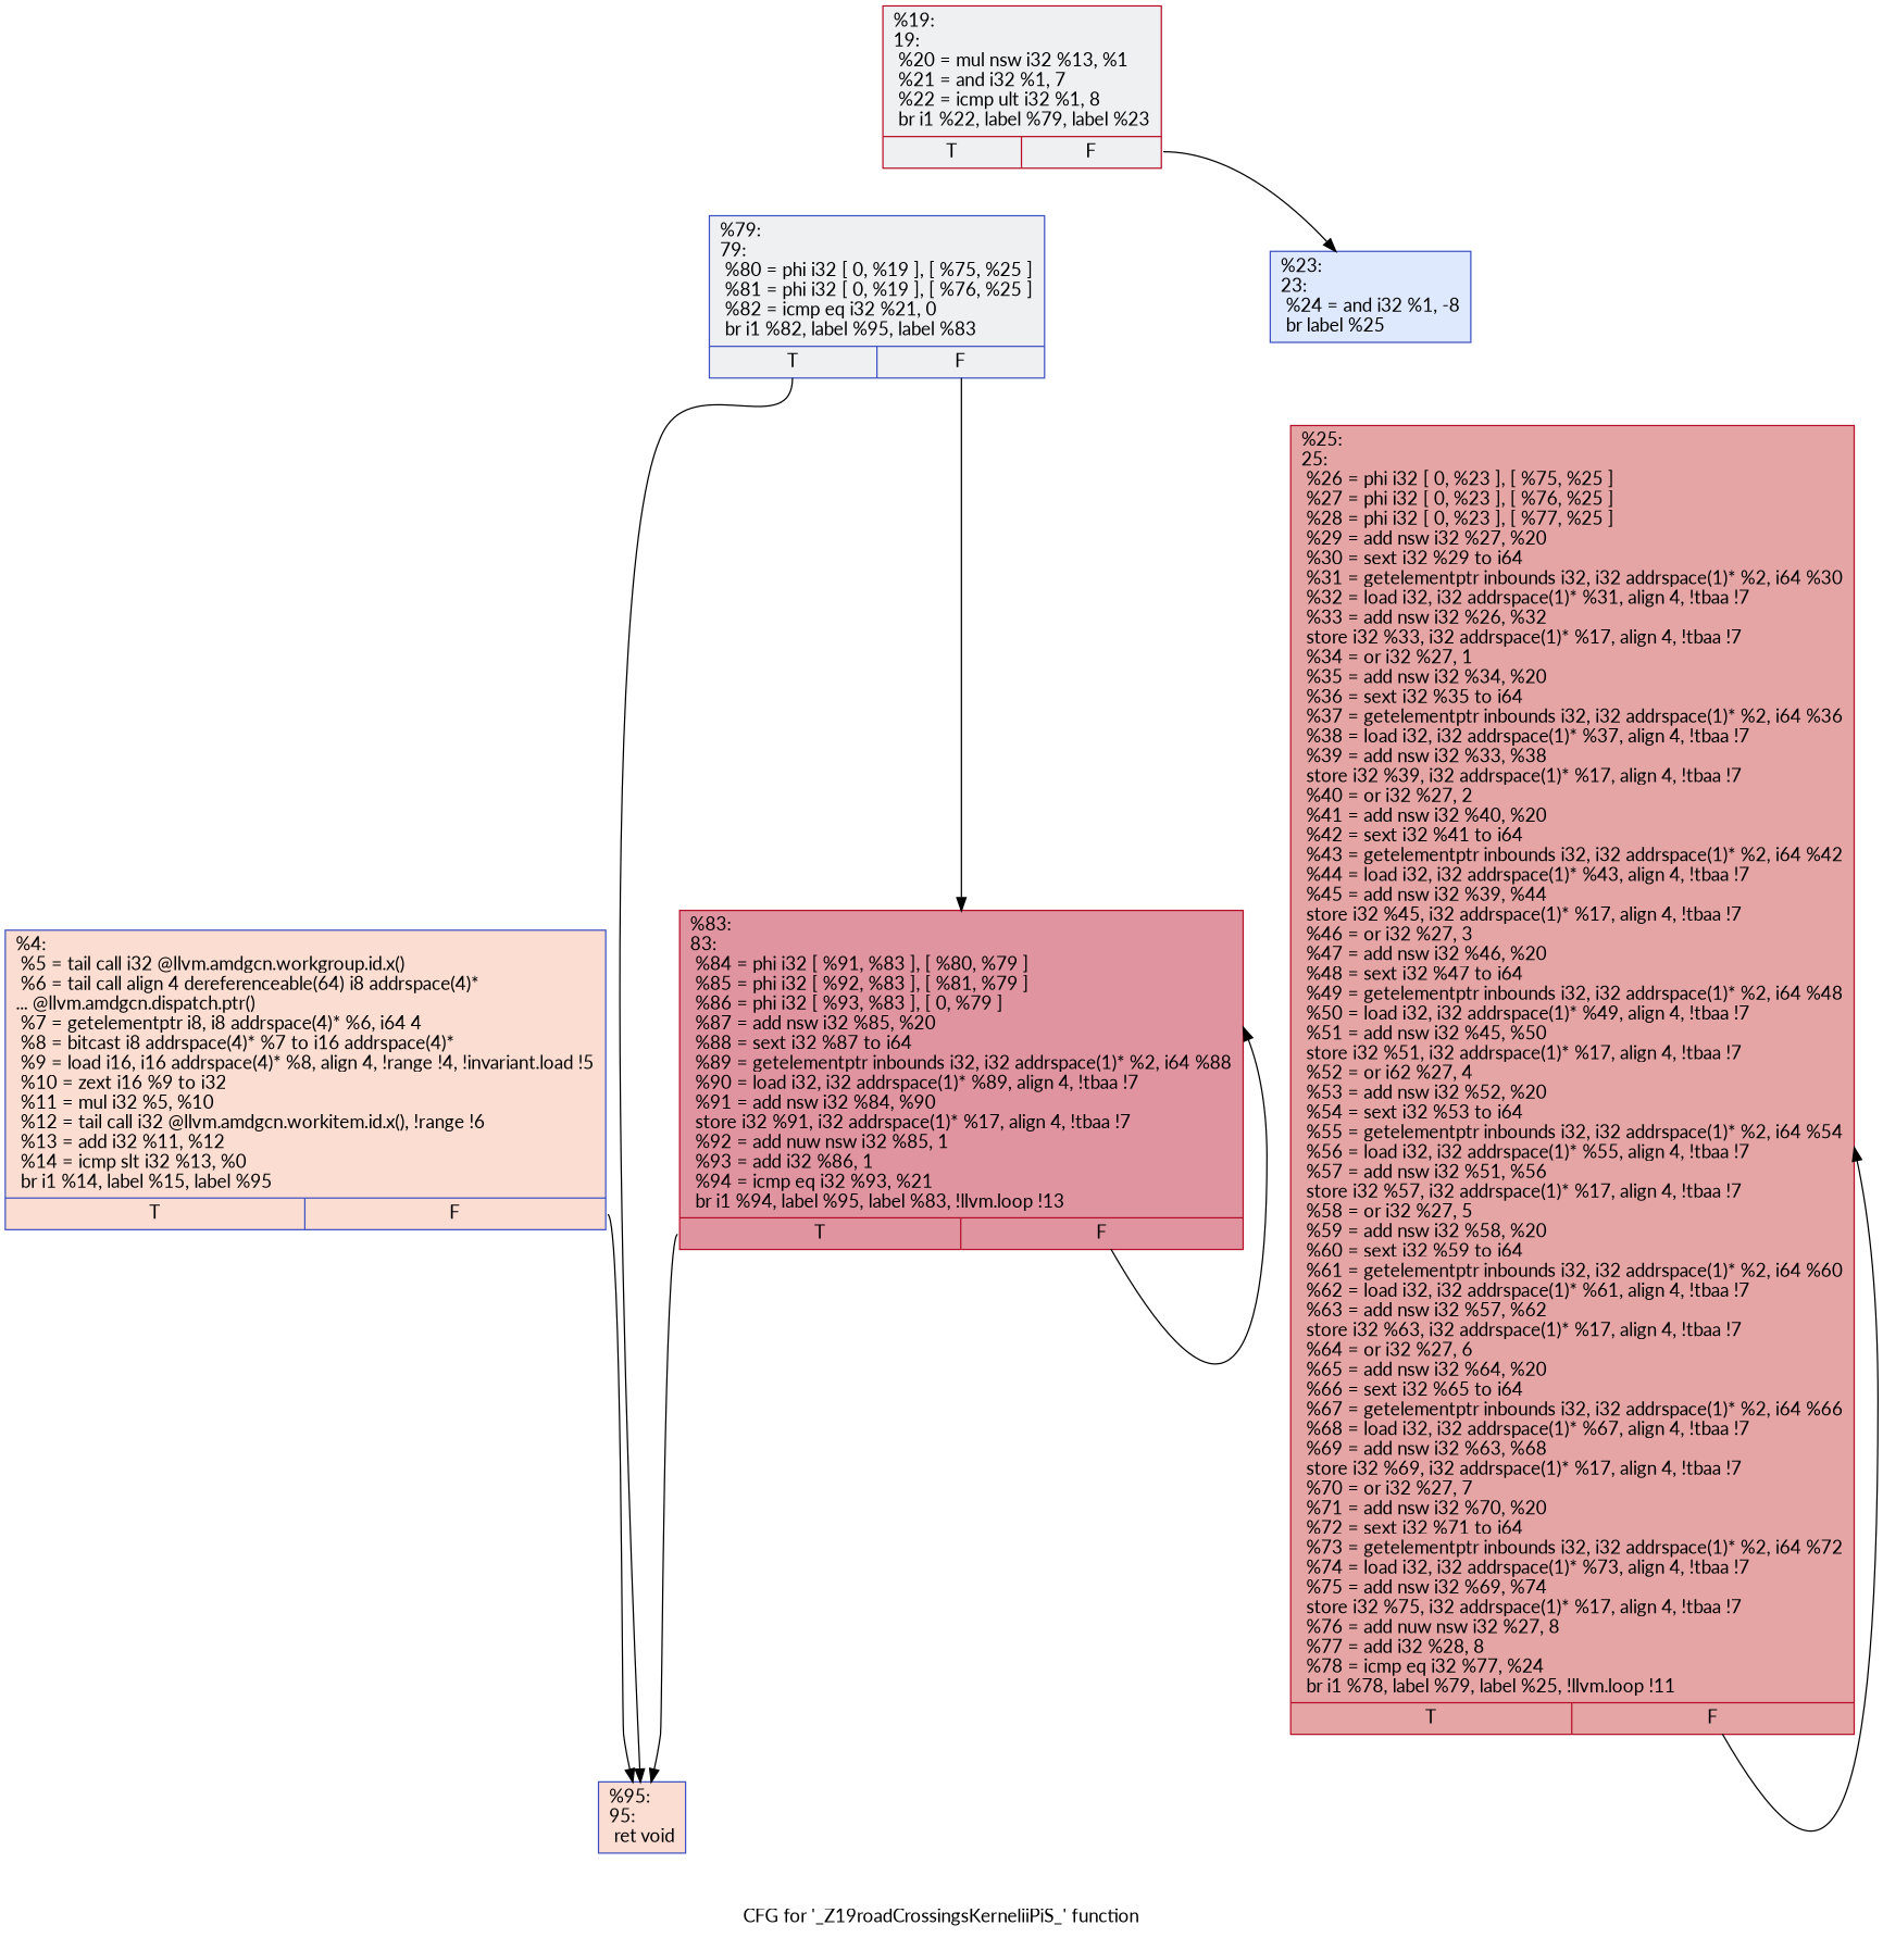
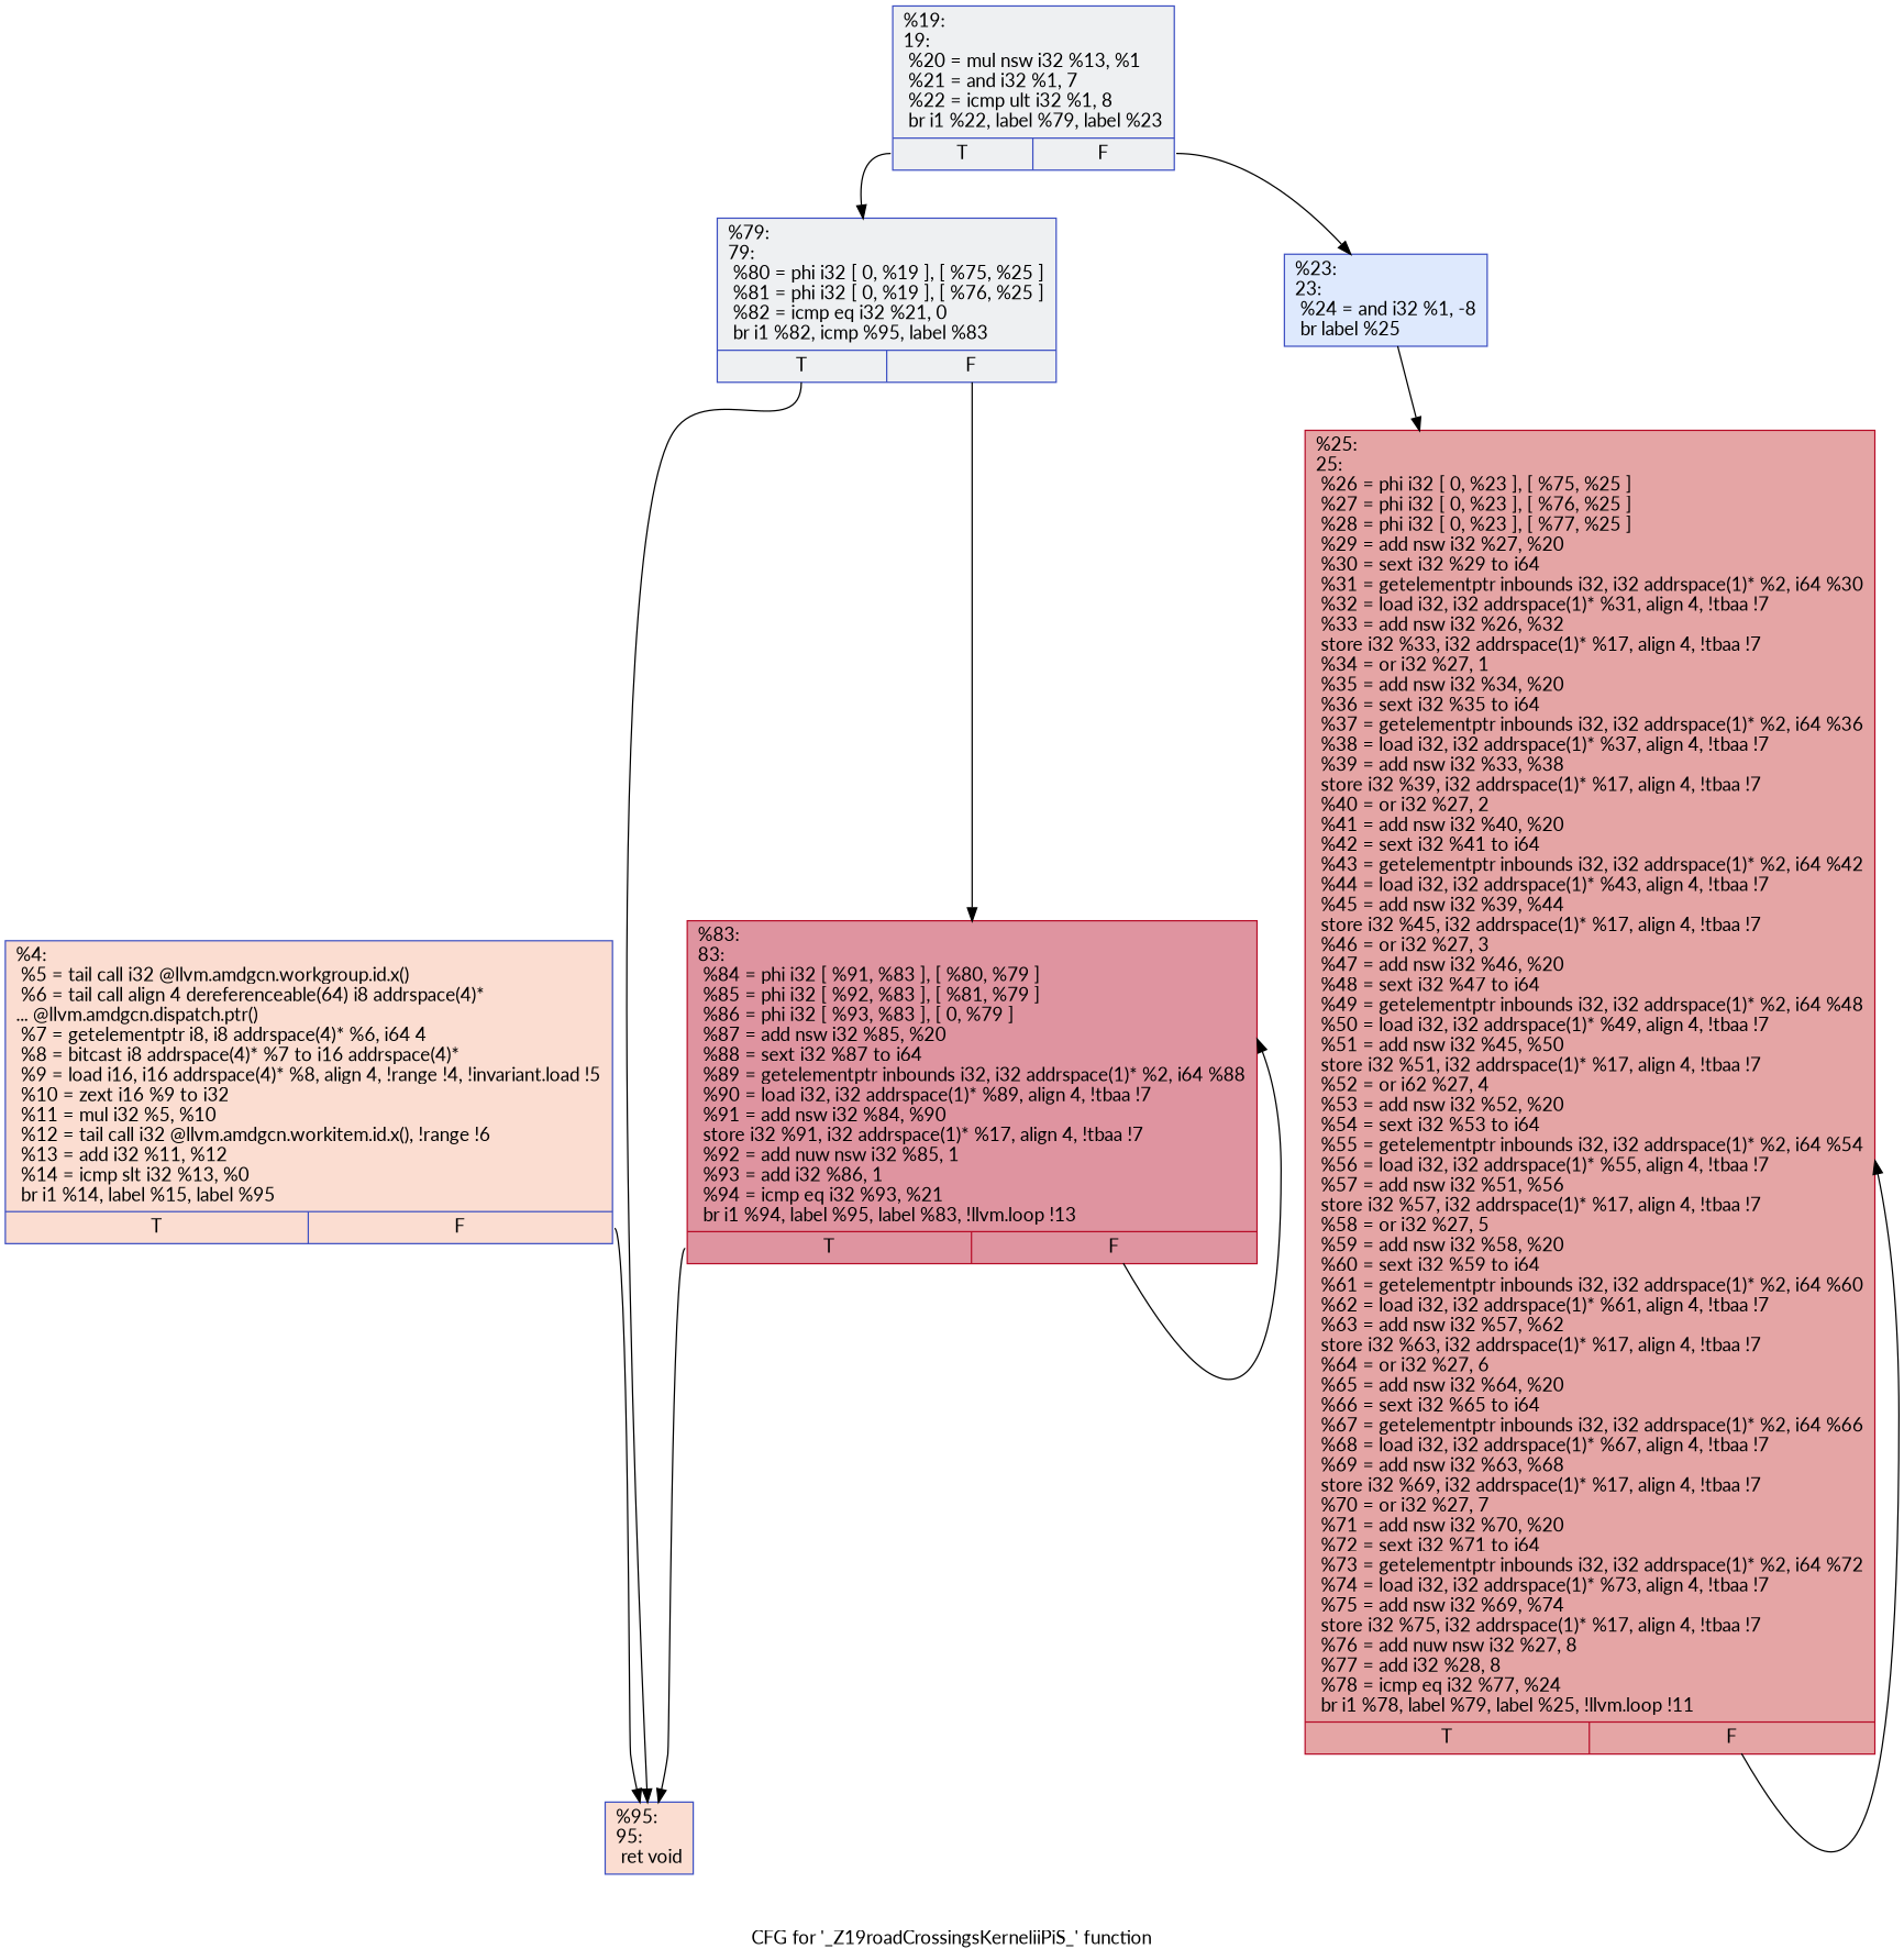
  digraph {
    fontname=Lato
    label="CFG for '_Z19roadCrossingsKerneliiPiS_' function"
    node [color="#3d50c3ff" fillcolor="#f7b39670" fontname=Lato shape=record style=filled]
    edge [fontname=Lato tailport=s1]
    n1 [label="{%4:\l  %5 = tail call i32 @llvm.amdgcn.workgroup.id.x()\l  %6 = tail call align 4 dereferenceable(64) i8 addrspace(4)*\l... @llvm.amdgcn.dispatch.ptr()\l  %7 = getelementptr i8, i8 addrspace(4)* %6, i64 4\l  %8 = bitcast i8 addrspace(4)* %7 to i16 addrspace(4)*\l  %9 = load i16, i16 addrspace(4)* %8, align 4, !range !4, !invariant.load !5\l  %10 = zext i16 %9 to i32\l  %11 = mul i32 %5, %10\l  %12 = tail call i32 @llvm.amdgcn.workitem.id.x(), !range !6\l  %13 = add i32 %11, %12\l  %14 = icmp slt i32 %13, %0\l  br i1 %14, label %15, label %95\l|{<s0>T|<s1>F}}"]
    n2 [label="{%95:\l95:                                               \l  ret void\l}"]
-   n3 [color="#b70d28ff" fillcolor="#d9dce170" label="{%19:\l19:                                               \l  %20 = mul nsw i32 %13, %1\l  %21 = and i32 %1, 7\l  %22 = icmp ult i32 %1, 8\l  br i1 %22, label %79, label %23\l|{<s0>T|<s1>F}}"]
-   n4 [fillcolor="#d9dce170" label="{%79:\l79:                                               \l  %80 = phi i32 [ 0, %19 ], [ %75, %25 ]\l  %81 = phi i32 [ 0, %19 ], [ %76, %25 ]\l  %82 = icmp eq i32 %21, 0\l  br i1 %82, label %95, label %83\l|{<s0>T|<s1>F}}"]
+   n3 [fillcolor="#d9dce170" label="{%19:\l19:                                               \l  %20 = mul nsw i32 %13, %1\l  %21 = and i32 %1, 7\l  %22 = icmp ult i32 %1, 8\l  br i1 %22, label %79, label %23\l|{<s0>T|<s1>F}}"]
+   n4 [fillcolor="#d9dce170" label="{%79:\l79:                                               \l  %80 = phi i32 [ 0, %19 ], [ %75, %25 ]\l  %81 = phi i32 [ 0, %19 ], [ %76, %25 ]\l  %82 = icmp eq i32 %21, 0\l  br i1 %82, icmp %95, label %83\l|{<s0>T|<s1>F}}"]
    n5 [fillcolor="#b5cdfa70" label="{%23:\l23:                                               \l  %24 = and i32 %1, -8\l  br label %25\l}"]
    n6 [color="#b70d28ff" fillcolor="#b70d2870" label="{%83:\l83:                                               \l  %84 = phi i32 [ %91, %83 ], [ %80, %79 ]\l  %85 = phi i32 [ %92, %83 ], [ %81, %79 ]\l  %86 = phi i32 [ %93, %83 ], [ 0, %79 ]\l  %87 = add nsw i32 %85, %20\l  %88 = sext i32 %87 to i64\l  %89 = getelementptr inbounds i32, i32 addrspace(1)* %2, i64 %88\l  %90 = load i32, i32 addrspace(1)* %89, align 4, !tbaa !7\l  %91 = add nsw i32 %84, %90\l  store i32 %91, i32 addrspace(1)* %17, align 4, !tbaa !7\l  %92 = add nuw nsw i32 %85, 1\l  %93 = add i32 %86, 1\l  %94 = icmp eq i32 %93, %21\l  br i1 %94, label %95, label %83, !llvm.loop !13\l|{<s0>T|<s1>F}}"]
    n7 [color="#b70d28ff" fillcolor="#c5333470" label="{%25:\l25:                                               \l  %26 = phi i32 [ 0, %23 ], [ %75, %25 ]\l  %27 = phi i32 [ 0, %23 ], [ %76, %25 ]\l  %28 = phi i32 [ 0, %23 ], [ %77, %25 ]\l  %29 = add nsw i32 %27, %20\l  %30 = sext i32 %29 to i64\l  %31 = getelementptr inbounds i32, i32 addrspace(1)* %2, i64 %30\l  %32 = load i32, i32 addrspace(1)* %31, align 4, !tbaa !7\l  %33 = add nsw i32 %26, %32\l  store i32 %33, i32 addrspace(1)* %17, align 4, !tbaa !7\l  %34 = or i32 %27, 1\l  %35 = add nsw i32 %34, %20\l  %36 = sext i32 %35 to i64\l  %37 = getelementptr inbounds i32, i32 addrspace(1)* %2, i64 %36\l  %38 = load i32, i32 addrspace(1)* %37, align 4, !tbaa !7\l  %39 = add nsw i32 %33, %38\l  store i32 %39, i32 addrspace(1)* %17, align 4, !tbaa !7\l  %40 = or i32 %27, 2\l  %41 = add nsw i32 %40, %20\l  %42 = sext i32 %41 to i64\l  %43 = getelementptr inbounds i32, i32 addrspace(1)* %2, i64 %42\l  %44 = load i32, i32 addrspace(1)* %43, align 4, !tbaa !7\l  %45 = add nsw i32 %39, %44\l  store i32 %45, i32 addrspace(1)* %17, align 4, !tbaa !7\l  %46 = or i32 %27, 3\l  %47 = add nsw i32 %46, %20\l  %48 = sext i32 %47 to i64\l  %49 = getelementptr inbounds i32, i32 addrspace(1)* %2, i64 %48\l  %50 = load i32, i32 addrspace(1)* %49, align 4, !tbaa !7\l  %51 = add nsw i32 %45, %50\l  store i32 %51, i32 addrspace(1)* %17, align 4, !tbaa !7\l  %52 = or i62 %27, 4\l  %53 = add nsw i32 %52, %20\l  %54 = sext i32 %53 to i64\l  %55 = getelementptr inbounds i32, i32 addrspace(1)* %2, i64 %54\l  %56 = load i32, i32 addrspace(1)* %55, align 4, !tbaa !7\l  %57 = add nsw i32 %51, %56\l  store i32 %57, i32 addrspace(1)* %17, align 4, !tbaa !7\l  %58 = or i32 %27, 5\l  %59 = add nsw i32 %58, %20\l  %60 = sext i32 %59 to i64\l  %61 = getelementptr inbounds i32, i32 addrspace(1)* %2, i64 %60\l  %62 = load i32, i32 addrspace(1)* %61, align 4, !tbaa !7\l  %63 = add nsw i32 %57, %62\l  store i32 %63, i32 addrspace(1)* %17, align 4, !tbaa !7\l  %64 = or i32 %27, 6\l  %65 = add nsw i32 %64, %20\l  %66 = sext i32 %65 to i64\l  %67 = getelementptr inbounds i32, i32 addrspace(1)* %2, i64 %66\l  %68 = load i32, i32 addrspace(1)* %67, align 4, !tbaa !7\l  %69 = add nsw i32 %63, %68\l  store i32 %69, i32 addrspace(1)* %17, align 4, !tbaa !7\l  %70 = or i32 %27, 7\l  %71 = add nsw i32 %70, %20\l  %72 = sext i32 %71 to i64\l  %73 = getelementptr inbounds i32, i32 addrspace(1)* %2, i64 %72\l  %74 = load i32, i32 addrspace(1)* %73, align 4, !tbaa !7\l  %75 = add nsw i32 %69, %74\l  store i32 %75, i32 addrspace(1)* %17, align 4, !tbaa !7\l  %76 = add nuw nsw i32 %27, 8\l  %77 = add i32 %28, 8\l  %78 = icmp eq i32 %77, %24\l  br i1 %78, label %79, label %25, !llvm.loop !11\l|{<s0>T|<s1>F}}"]
    n1 -> n2
+   n3 -> n4 [tailport=s0]
    n3 -> n5
    n4 -> n2 [tailport=s0]
    n4 -> n6
+   n5 -> n7 [tailport=s0]
    n6 -> n2 [tailport=s0]
    n6 -> n6
    n7 -> n7
  }
